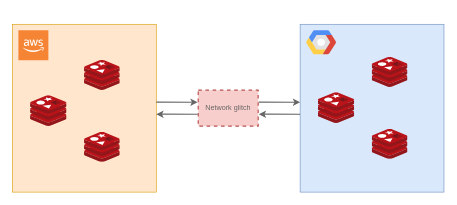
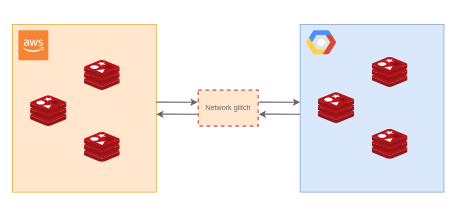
  <mxCell id="0" />
  <mxCell id="1" parent="0" />
  <mxCell id="2" value="" style="rounded=0;whiteSpace=wrap;html=1;fillColor=#ffe6cc;strokeColor=#d79b00;" vertex="1" parent="1"><mxGeometry x="20" y="40" width="240" height="280" as="geometry" /></mxCell>
  <mxCell id="3" value="" style="rounded=0;whiteSpace=wrap;html=1;fillColor=#dae8fc;strokeColor=#6c8ebf;" vertex="1" parent="1"><mxGeometry x="500" y="40" width="240" height="280" as="geometry" /></mxCell>
  <mxCell id="4" value="" style="shape=mxgraph.gcp2.google_cloud_platform;fillColor=#F6F6F6;strokeColor=none;shadow=0;gradientColor=none;fontColor=#007FFF;spacingRight=0;spacingLeft=6;" vertex="1" parent="1"><mxGeometry x="510" y="50" width="50" height="40" as="geometry" /></mxCell>
  <mxCell id="5" value="" style="outlineConnect=0;dashed=0;verticalLabelPosition=bottom;verticalAlign=top;align=center;html=1;shape=mxgraph.aws3.cloud_2;fillColor=#F58534;gradientColor=none;" vertex="1" parent="1"><mxGeometry x="30" y="50" width="50" height="50" as="geometry" /></mxCell>
- <mxCell id="6" value="&lt;div&gt;&lt;font color=&quot;#666666&quot;&gt;Network glitch&lt;/font&gt;&lt;/div&gt;" style="rounded=0;whiteSpace=wrap;html=1;dashed=1;strokeColor=#b85450;fillColor=#f8cecc;strokeWidth=2;" vertex="1" parent="1"><mxGeometry x="330" y="150" width="100" height="60" as="geometry" /></mxCell>
+ <mxCell id="6" value="&lt;div&gt;&lt;font color=&quot;#666666&quot;&gt;Network glitch&lt;/font&gt;&lt;/div&gt;" style="rounded=0;whiteSpace=wrap;html=1;dashed=1;strokeColor=#b85450;fillColor=#ffe6cc;strokeWidth=2;" vertex="1" parent="1"><mxGeometry x="330" y="150" width="100" height="60" as="geometry" /></mxCell>
  <mxCell id="7" value="" style="endArrow=classic;html=1;rounded=0;fontColor=#666666;entryX=-0.01;entryY=0.133;entryDx=0;entryDy=0;entryPerimeter=0;exitX=1;exitY=0.421;exitDx=0;exitDy=0;exitPerimeter=0;strokeColor=#666666;strokeWidth=2;" edge="1" parent="1"><mxGeometry width="50" height="50" relative="1" as="geometry"><mxPoint x="431" y="170" as="sourcePoint" /><mxPoint x="500" y="170.1" as="targetPoint" /></mxGeometry></mxCell>
  <mxCell id="8" value="" style="endArrow=classic;html=1;rounded=0;fontColor=#666666;entryX=-0.01;entryY=0.133;entryDx=0;entryDy=0;entryPerimeter=0;exitX=1;exitY=0.421;exitDx=0;exitDy=0;exitPerimeter=0;strokeWidth=2;strokeColor=#666666;" edge="1" parent="1"><mxGeometry width="50" height="50" relative="1" as="geometry"><mxPoint x="260" y="170" as="sourcePoint" /><mxPoint x="329" y="170.1" as="targetPoint" /></mxGeometry></mxCell>
  <mxCell id="9" value="" style="endArrow=none;html=1;rounded=0;fontColor=#666666;entryX=-0.01;entryY=0.133;entryDx=0;entryDy=0;entryPerimeter=0;exitX=1;exitY=0.421;exitDx=0;exitDy=0;exitPerimeter=0;strokeColor=#666666;strokeWidth=2;startArrow=classic;startFill=1;endFill=0;" edge="1" parent="1"><mxGeometry width="50" height="50" relative="1" as="geometry"><mxPoint x="260" y="190" as="sourcePoint" /><mxPoint x="329" y="190.1" as="targetPoint" /></mxGeometry></mxCell>
  <mxCell id="10" value="" style="endArrow=none;html=1;rounded=0;fontColor=#666666;entryX=-0.01;entryY=0.133;entryDx=0;entryDy=0;entryPerimeter=0;exitX=1;exitY=0.421;exitDx=0;exitDy=0;exitPerimeter=0;strokeColor=#666666;strokeWidth=2;startArrow=classic;startFill=1;endFill=0;" edge="1" parent="1"><mxGeometry width="50" height="50" relative="1" as="geometry"><mxPoint x="431" y="190" as="sourcePoint" /><mxPoint x="500" y="190.1" as="targetPoint" /></mxGeometry></mxCell>
  <mxCell id="11" value="" style="sketch=0;aspect=fixed;html=1;points=[];align=center;image;fontSize=12;image=img/lib/mscae/Cache_Redis_Product.svg;fontColor=#007FFF;gradientColor=none;" vertex="1" parent="1"><mxGeometry x="140" y="100" width="59.53" height="50" as="geometry" /></mxCell>
  <mxCell id="12" value="" style="sketch=0;aspect=fixed;html=1;points=[];align=center;image;fontSize=12;image=img/lib/mscae/Cache_Redis_Product.svg;fontColor=#007FFF;gradientColor=none;opacity=0;" vertex="1" parent="1"><mxGeometry x="355" y="20" width="50" height="42" as="geometry" /></mxCell>
  <mxCell id="13" value="" style="sketch=0;aspect=fixed;html=1;points=[];align=center;image;fontSize=12;image=img/lib/mscae/Cache_Redis_Product.svg;fontColor=#007FFF;gradientColor=none;" vertex="1" parent="1"><mxGeometry x="50" y="159" width="60.72" height="51" as="geometry" /></mxCell>
  <mxCell id="14" value="" style="sketch=0;aspect=fixed;html=1;points=[];align=center;image;fontSize=12;image=img/lib/mscae/Cache_Redis_Product.svg;fontColor=#007FFF;gradientColor=none;" vertex="1" parent="1"><mxGeometry x="140" y="220" width="59.53" height="50" as="geometry" /></mxCell>
  <mxCell id="15" value="" style="sketch=0;aspect=fixed;html=1;points=[];align=center;image;fontSize=12;image=img/lib/mscae/Cache_Redis_Product.svg;fontColor=#007FFF;gradientColor=none;" vertex="1" parent="1"><mxGeometry x="620" y="95" width="59.53" height="50" as="geometry" /></mxCell>
  <mxCell id="16" value="" style="sketch=0;aspect=fixed;html=1;points=[];align=center;image;fontSize=12;image=img/lib/mscae/Cache_Redis_Product.svg;fontColor=#007FFF;gradientColor=none;" vertex="1" parent="1"><mxGeometry x="530" y="154" width="60.72" height="51" as="geometry" /></mxCell>
  <mxCell id="17" value="" style="sketch=0;aspect=fixed;html=1;points=[];align=center;image;fontSize=12;image=img/lib/mscae/Cache_Redis_Product.svg;fontColor=#007FFF;gradientColor=none;" vertex="1" parent="1"><mxGeometry x="620" y="215" width="59.53" height="50" as="geometry" /></mxCell>
